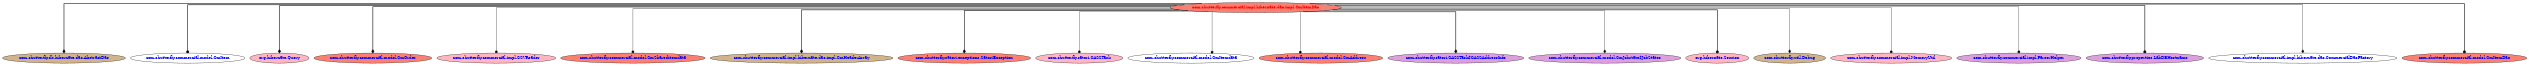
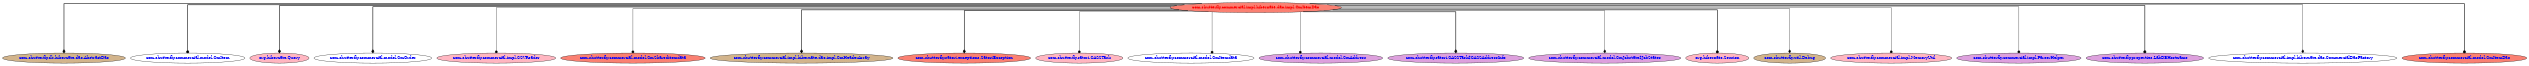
  digraph {
    concentrate=true
    rankdir=TB
    ranksep=2.0
    splines=ortho
    node [fillcolor=salmon fontcolor=blue style=filled]
    edge [arrowhead=dot style=bold]
    "com.shutterfly.commercial.impl.hibernate.dao.impl.CmItemDao" [fontcolor=red]
    "com.shutterfly.db.hibernate.dao.AbstractDao" [fillcolor=tan]
    "com.shutterfly.commercial.model.CmItem" [fillcolor=white]
    "org.hibernate.Query" [fillcolor=lightpink]
-   "com.shutterfly.commercial.model.CmOrder"
+   "com.shutterfly.commercial.model.CmOrder" [fillcolor=white]
    "com.shutterfly.commercial.impl.CSVReader" [fillcolor=lightpink]
    "com.shutterfly.commercial.model.CmShareditemdata"
    "com.shutterfly.commercial.impl.hibernate.dao.impl.CmHeaderArray" [fillcolor=tan]
    "com.shutterfly.satori.exceptions.SatoriException"
    "com.shutterfly.satori.CASSTask" [fillcolor=lightpink]
    "com.shutterfly.commercial.model.CmItemdata" [fillcolor=white]
-   "com.shutterfly.commercial.model.CmAddress"
+   "com.shutterfly.commercial.model.CmAddress" [fillcolor=plum]
    "com.shutterfly.satori.CASSTask$CASSAddressInfo" [fillcolor=plum]
    "com.shutterfly.commercial.model.CmJobstate$JobStates" [fillcolor=plum]
    "org.hibernate.Session" [fillcolor=lightpink]
    "com.shutterfly.util.Debug" [fillcolor=tan]
    "com.shutterfly.commercial.impl.MemoryUtil" [fillcolor=lightpink]
    "com.shutterfly.commercial.impl.ParserHelper" [fillcolor=plum]
    "com.shutterfly.properties.LabDBHostname" [fillcolor=plum]
    "com.shutterfly.commercial.impl.hibernate.dao.CommercialDaoFactory" [fillcolor=white]
    n21 [label="com.shutterfly.commercial.model.CmItemDao"]
    "com.shutterfly.commercial.impl.hibernate.dao.impl.CmItemDao" -> "com.shutterfly.db.hibernate.dao.AbstractDao" [arrowhead=diamond]
    "com.shutterfly.commercial.impl.hibernate.dao.impl.CmItemDao" -> "com.shutterfly.commercial.model.CmItem"
    "com.shutterfly.commercial.impl.hibernate.dao.impl.CmItemDao" -> "org.hibernate.Query" [arrowhead=diamond]
    "com.shutterfly.commercial.impl.hibernate.dao.impl.CmItemDao" -> "com.shutterfly.commercial.model.CmOrder" [arrowhead=diamond]
    "com.shutterfly.commercial.impl.hibernate.dao.impl.CmItemDao" -> "com.shutterfly.commercial.impl.CSVReader" [style=solid]
    "com.shutterfly.commercial.impl.hibernate.dao.impl.CmItemDao" -> "com.shutterfly.commercial.model.CmShareditemdata" [style=solid]
    "com.shutterfly.commercial.impl.hibernate.dao.impl.CmItemDao" -> "com.shutterfly.commercial.impl.hibernate.dao.impl.CmHeaderArray" [arrowhead=diamond]
    "com.shutterfly.commercial.impl.hibernate.dao.impl.CmItemDao" -> "com.shutterfly.satori.exceptions.SatoriException" [arrowhead=diamond]
    "com.shutterfly.commercial.impl.hibernate.dao.impl.CmItemDao" -> "com.shutterfly.satori.CASSTask" [style=solid]
    "com.shutterfly.commercial.impl.hibernate.dao.impl.CmItemDao" -> "com.shutterfly.commercial.model.CmItemdata" [style=solid]
    "com.shutterfly.commercial.impl.hibernate.dao.impl.CmItemDao" -> "com.shutterfly.commercial.model.CmAddress" [style=solid]
    "com.shutterfly.commercial.impl.hibernate.dao.impl.CmItemDao" -> "com.shutterfly.satori.CASSTask$CASSAddressInfo" [arrowhead=diamond]
    "com.shutterfly.commercial.impl.hibernate.dao.impl.CmItemDao" -> "com.shutterfly.commercial.model.CmJobstate$JobStates" [arrowhead=diamond style=solid]
    "com.shutterfly.commercial.impl.hibernate.dao.impl.CmItemDao" -> "org.hibernate.Session"
    "com.shutterfly.commercial.impl.hibernate.dao.impl.CmItemDao" -> "com.shutterfly.util.Debug" [arrowhead=diamond style=solid]
    "com.shutterfly.commercial.impl.hibernate.dao.impl.CmItemDao" -> "com.shutterfly.commercial.impl.MemoryUtil" [style=solid]
    "com.shutterfly.commercial.impl.hibernate.dao.impl.CmItemDao" -> "com.shutterfly.commercial.impl.ParserHelper" [style=solid]
    "com.shutterfly.commercial.impl.hibernate.dao.impl.CmItemDao" -> "com.shutterfly.properties.LabDBHostname"
    "com.shutterfly.commercial.impl.hibernate.dao.impl.CmItemDao" -> "com.shutterfly.commercial.impl.hibernate.dao.CommercialDaoFactory" [arrowhead=diamond style=solid]
    "com.shutterfly.commercial.impl.hibernate.dao.impl.CmItemDao" -> n21
  }
